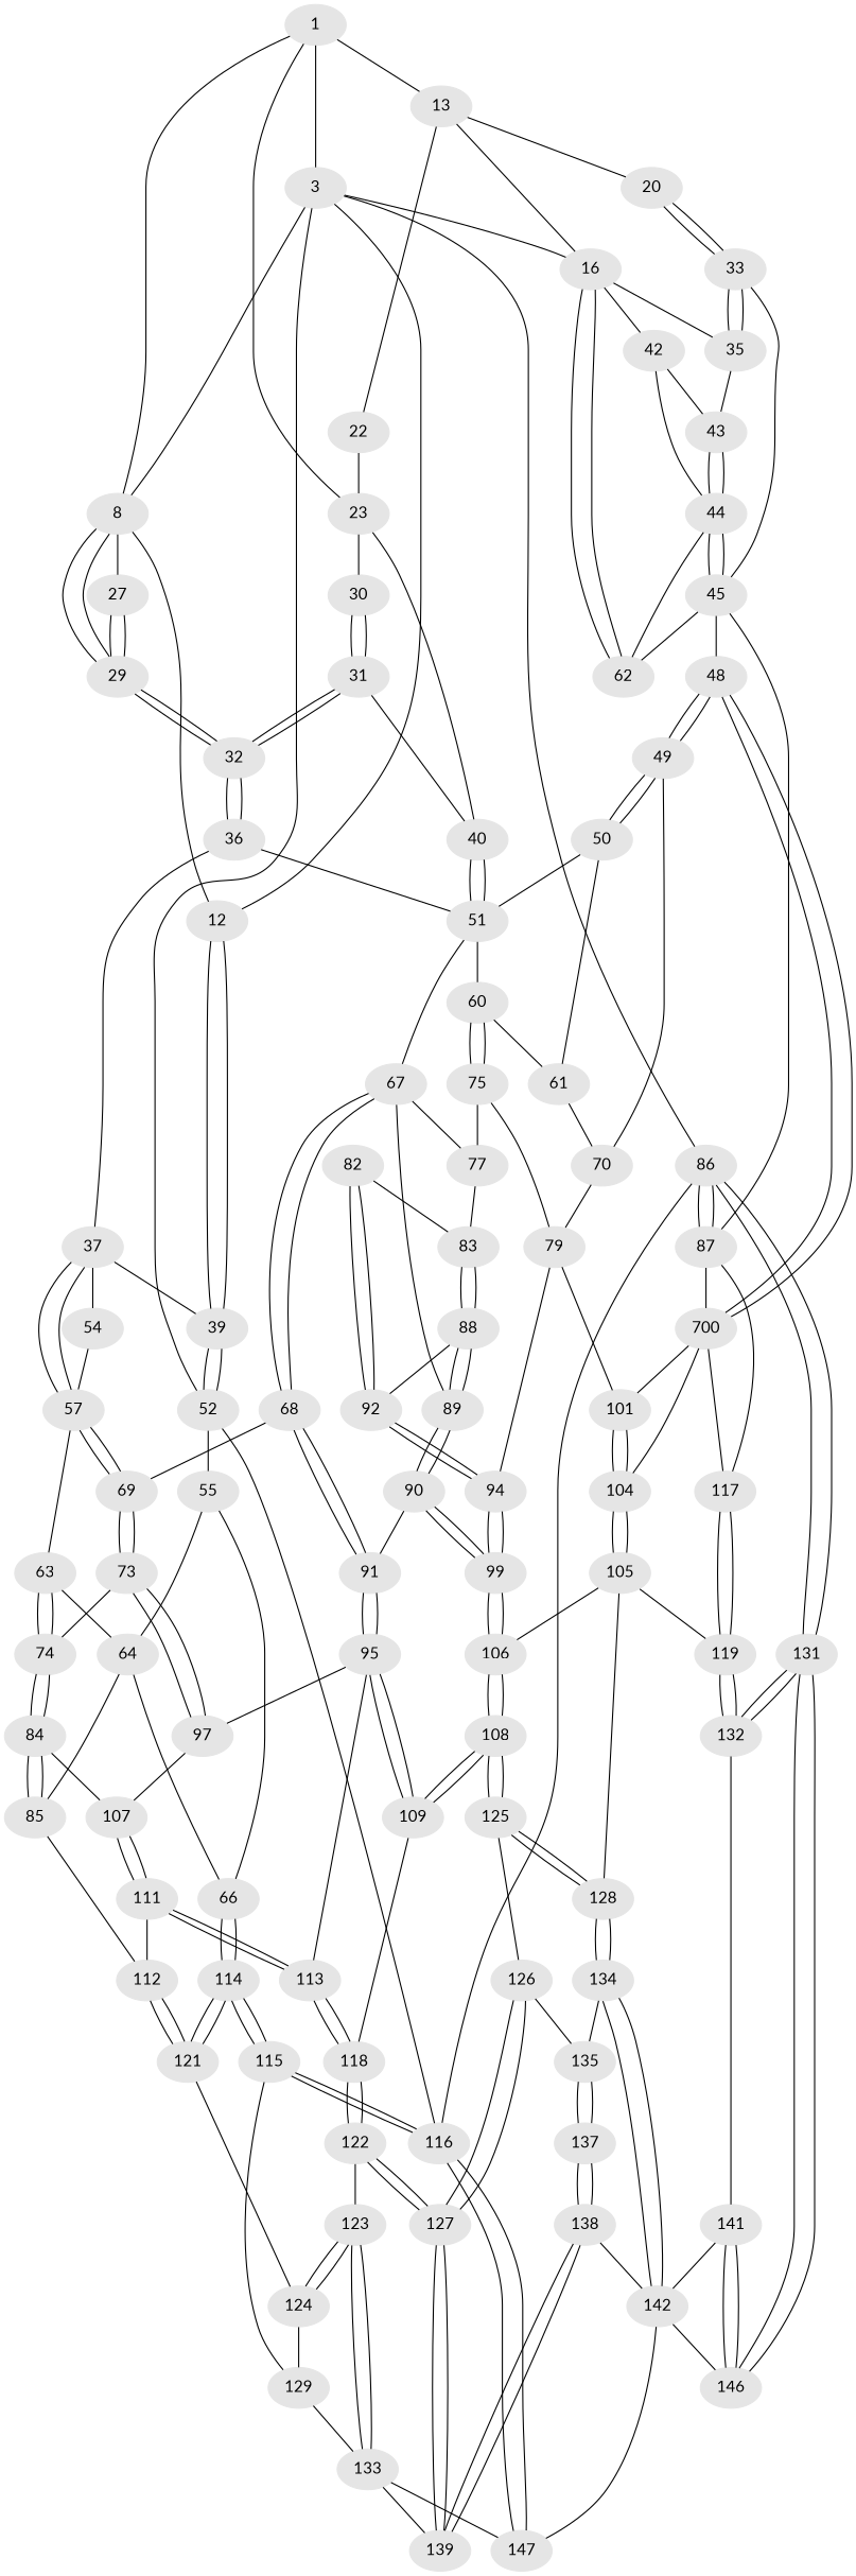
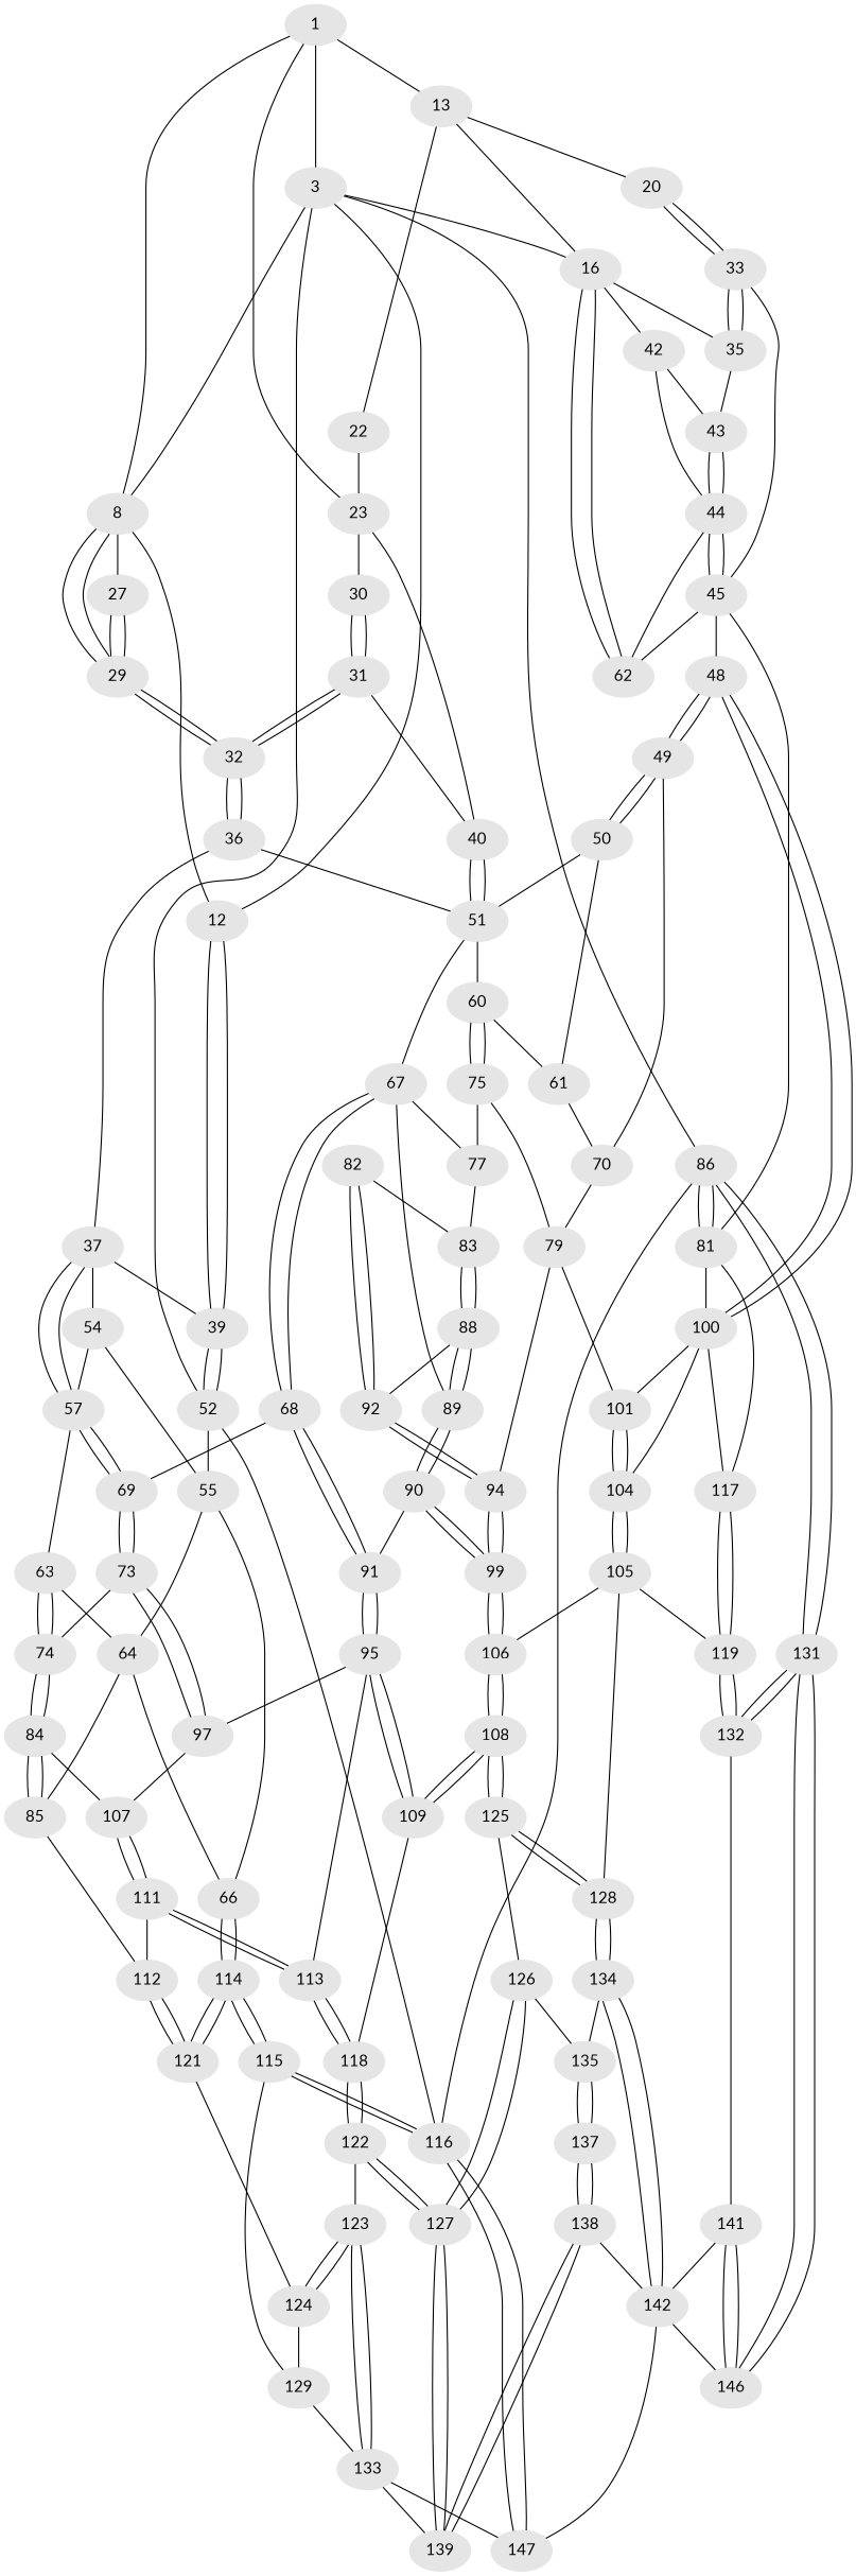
  graph {
    fontname=Lato
    node [color=gray90 fontname=Lato style=filled]
    edge [fontname=Lato]
    1 [super="+2+6"]
    3 [super="+4"]
    8 [super="+9"]
    13 [super="+19+14"]
    23 [super="+28+24"]
    12
    16 [super="+17"]
    52
    86
    27
    29
    20 [super="+21"]
    22 [super="+26"]
    30
    40
    39
    35
    42
    62
    55 [super="+56"]
    116
-   87 [super="+102"]
+   87 [super="+102" label=81]
    131
    32
    33 [super="+34"]
    43
    44 [super="+46"]
    45 [super="+47"]
    31 [super="+41"]
    51 [super="+53"]
    36
    37 [super="+38"]
    48
    54
    57 [super="+58"]
    60
    67 [super="+78"]
    63
    69
    49
-   100 [super="+103" label=700]
+   100 [super="+103"]
    117
    50
    70 [super="+71"]
    101
    104
    61
    79 [super="+93"]
    75 [super="+76+80"]
    68
    77
    89
    64 [super="+65"]
    66
    147
    85
    114
    74
    73
    84
    112
    121
    115
    91
    83
    90
    95 [super="+96"]
    97
    94
    107
    88
    99
    82
    92
    111
    132
    146
    119
    106
    109
    113
    118
    108
    105 [super="+120"]
    128
    134
    125
    126
    122
    124
    129 [super="+130"]
    133 [super="+140"]
    123
    127
    141
    139
    135 [super="+136"]
    137
    142 [super="+144"]
    138
    1 -- 3
    1 -- 8
    1 -- 13 [weight=2]
    1 -- 23
    3 -- 8
    3 -- 12
    3 -- 16
    3 -- 52
    3 -- 86
    8 -- 12
    8 -- 27 [weight=2]
    8 -- 29
    8 -- 29
    13 -- 16
    13 -- 20 [weight=2]
    13 -- 22
    23 -- 30
    23 -- 40
    12 -- 39
    12 -- 39
    16 -- 35
    16 -- 42
    16 -- 62
    16 -- 62
    52 -- 55
    52 -- 116
    86 -- 116
    86 -- 87
    86 -- 87
    86 -- 131
    86 -- 131
    27 -- 29
    27 -- 29
    29 -- 32
    29 -- 32
    20 -- 33
    20 -- 33
    22 -- 23 [weight=2]
    30 -- 31 [weight=2]
    30 -- 31
    40 -- 51
    40 -- 51
    39 -- 52
    39 -- 52
    35 -- 43
    42 -- 43
    42 -- 44
    55 -- 64
    55 -- 66
    116 -- 147
    116 -- 147
    87 -- 100
    87 -- 117
    131 -- 132
    131 -- 132
    131 -- 146
    131 -- 146
    32 -- 36
    32 -- 36
    33 -- 35
    33 -- 35
    33 -- 45
    43 -- 44
    43 -- 44
    44 -- 62
    44 -- 45
    44 -- 45
    45 -- 62
    45 -- 87
    45 -- 48
    31 -- 40
    31 -- 32
    31 -- 32
    51 -- 60
    51 -- 67
    36 -- 51
    36 -- 37
    37 -- 39
    37 -- 54
    37 -- 57
    37 -- 57
    48 -- 49
    48 -- 49
    48 -- 100
    48 -- 100
+   54 -- 55
    54 -- 57
    57 -- 63
    57 -- 69
    57 -- 69
    60 -- 61
    60 -- 75
    60 -- 75
    67 -- 68
    67 -- 68
    67 -- 77
    67 -- 89
    63 -- 64
    63 -- 74
    63 -- 74
    69 -- 73
    69 -- 73
    49 -- 50
    49 -- 50
    49 -- 70
    100 -- 117
    100 -- 101
    100 -- 104
    117 -- 119
    117 -- 119
    50 -- 51
    50 -- 61
    70 -- 79 [weight=2]
    101 -- 104
    101 -- 104
    104 -- 105
    104 -- 105
    61 -- 70
    79 -- 101
    79 -- 94
    75 -- 79
    75 -- 77
    68 -- 69
    68 -- 91
    68 -- 91
    77 -- 83
    89 -- 90
    89 -- 90
    64 -- 66
    64 -- 85
    66 -- 114
    66 -- 114
    85 -- 112
    114 -- 121
    114 -- 121
    114 -- 115
    114 -- 115
    74 -- 84
    74 -- 84
    73 -- 74
    73 -- 97
    73 -- 97
    84 -- 85
    84 -- 85
    84 -- 107
    112 -- 121
    112 -- 121
    121 -- 124
    115 -- 116
    115 -- 116
    115 -- 129
    91 -- 95
    91 -- 95
    83 -- 88
    83 -- 88
    90 -- 91
    90 -- 99
    90 -- 99
    95 -- 97
    95 -- 109
    95 -- 109
    95 -- 113
    97 -- 107
    94 -- 99
    94 -- 99
    107 -- 111
    107 -- 111
    88 -- 89
    88 -- 89
    88 -- 92
    99 -- 106
    99 -- 106
    82 -- 83
    82 -- 92
    82 -- 92
    92 -- 94
    92 -- 94
    111 -- 112
    111 -- 113
    111 -- 113
    132 -- 141
    119 -- 132
    119 -- 132
    106 -- 108
    106 -- 108
    109 -- 118
    113 -- 118
    113 -- 118
    118 -- 122
    118 -- 122
    108 -- 109
    108 -- 109
    108 -- 125
    108 -- 125
    105 -- 119
    105 -- 106
    105 -- 128
    128 -- 134
    128 -- 134
    134 -- 135
    134 -- 142
    134 -- 142
    125 -- 128
    125 -- 128
    125 -- 126
    126 -- 127
    126 -- 127
    126 -- 135
    122 -- 123
    122 -- 127
    122 -- 127
    124 -- 129
    129 -- 133 [weight=2]
    133 -- 147
    133 -- 139
    123 -- 124
    123 -- 124
    123 -- 133
    123 -- 133
    127 -- 139
    127 -- 139
    141 -- 146
    141 -- 146
    141 -- 142
    135 -- 137 [weight=2]
    135 -- 137
    137 -- 138
    137 -- 138
    142 -- 147
    142 -- 146
    138 -- 139
    138 -- 139
    138 -- 142
  }
